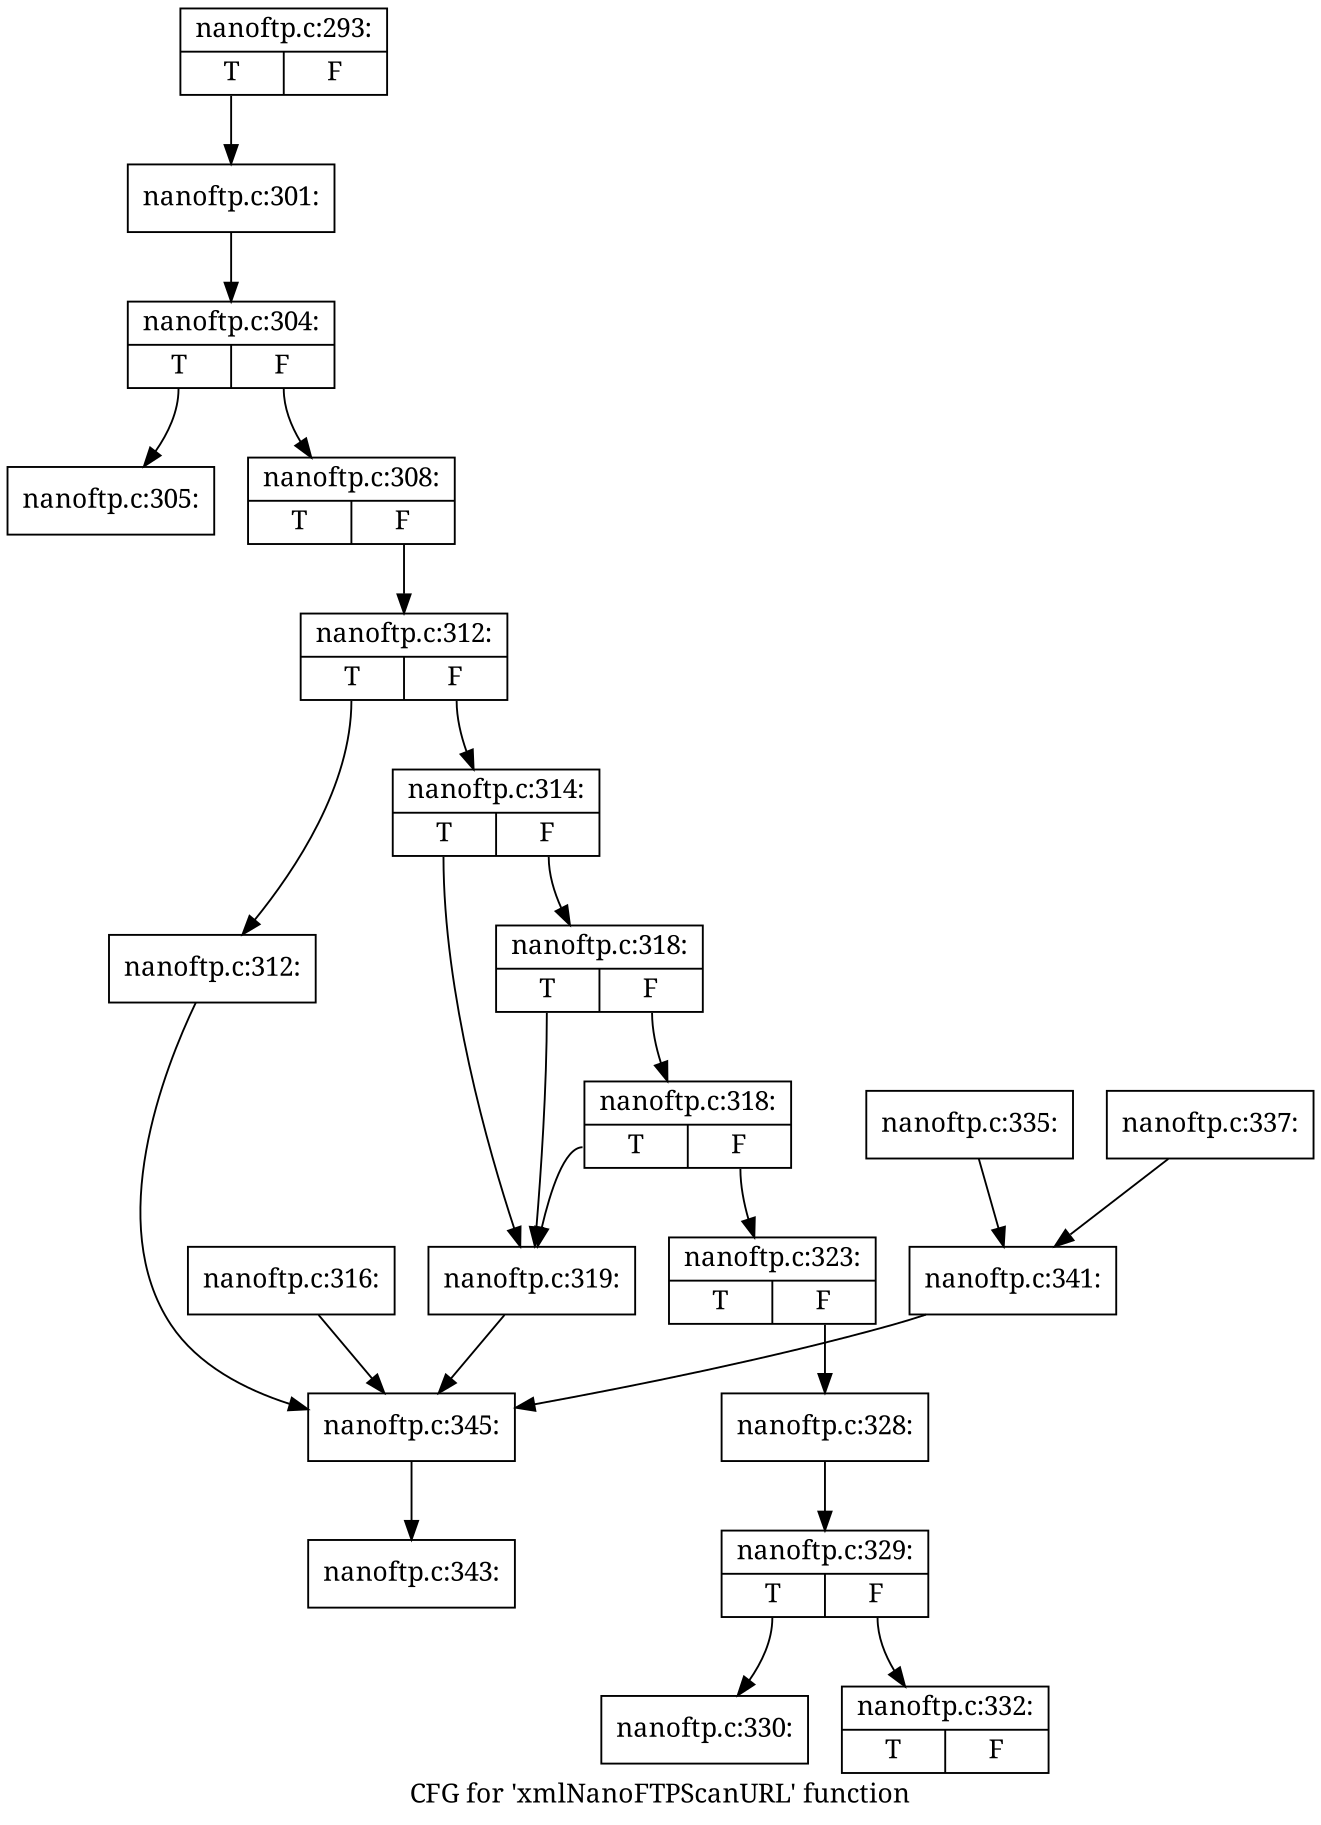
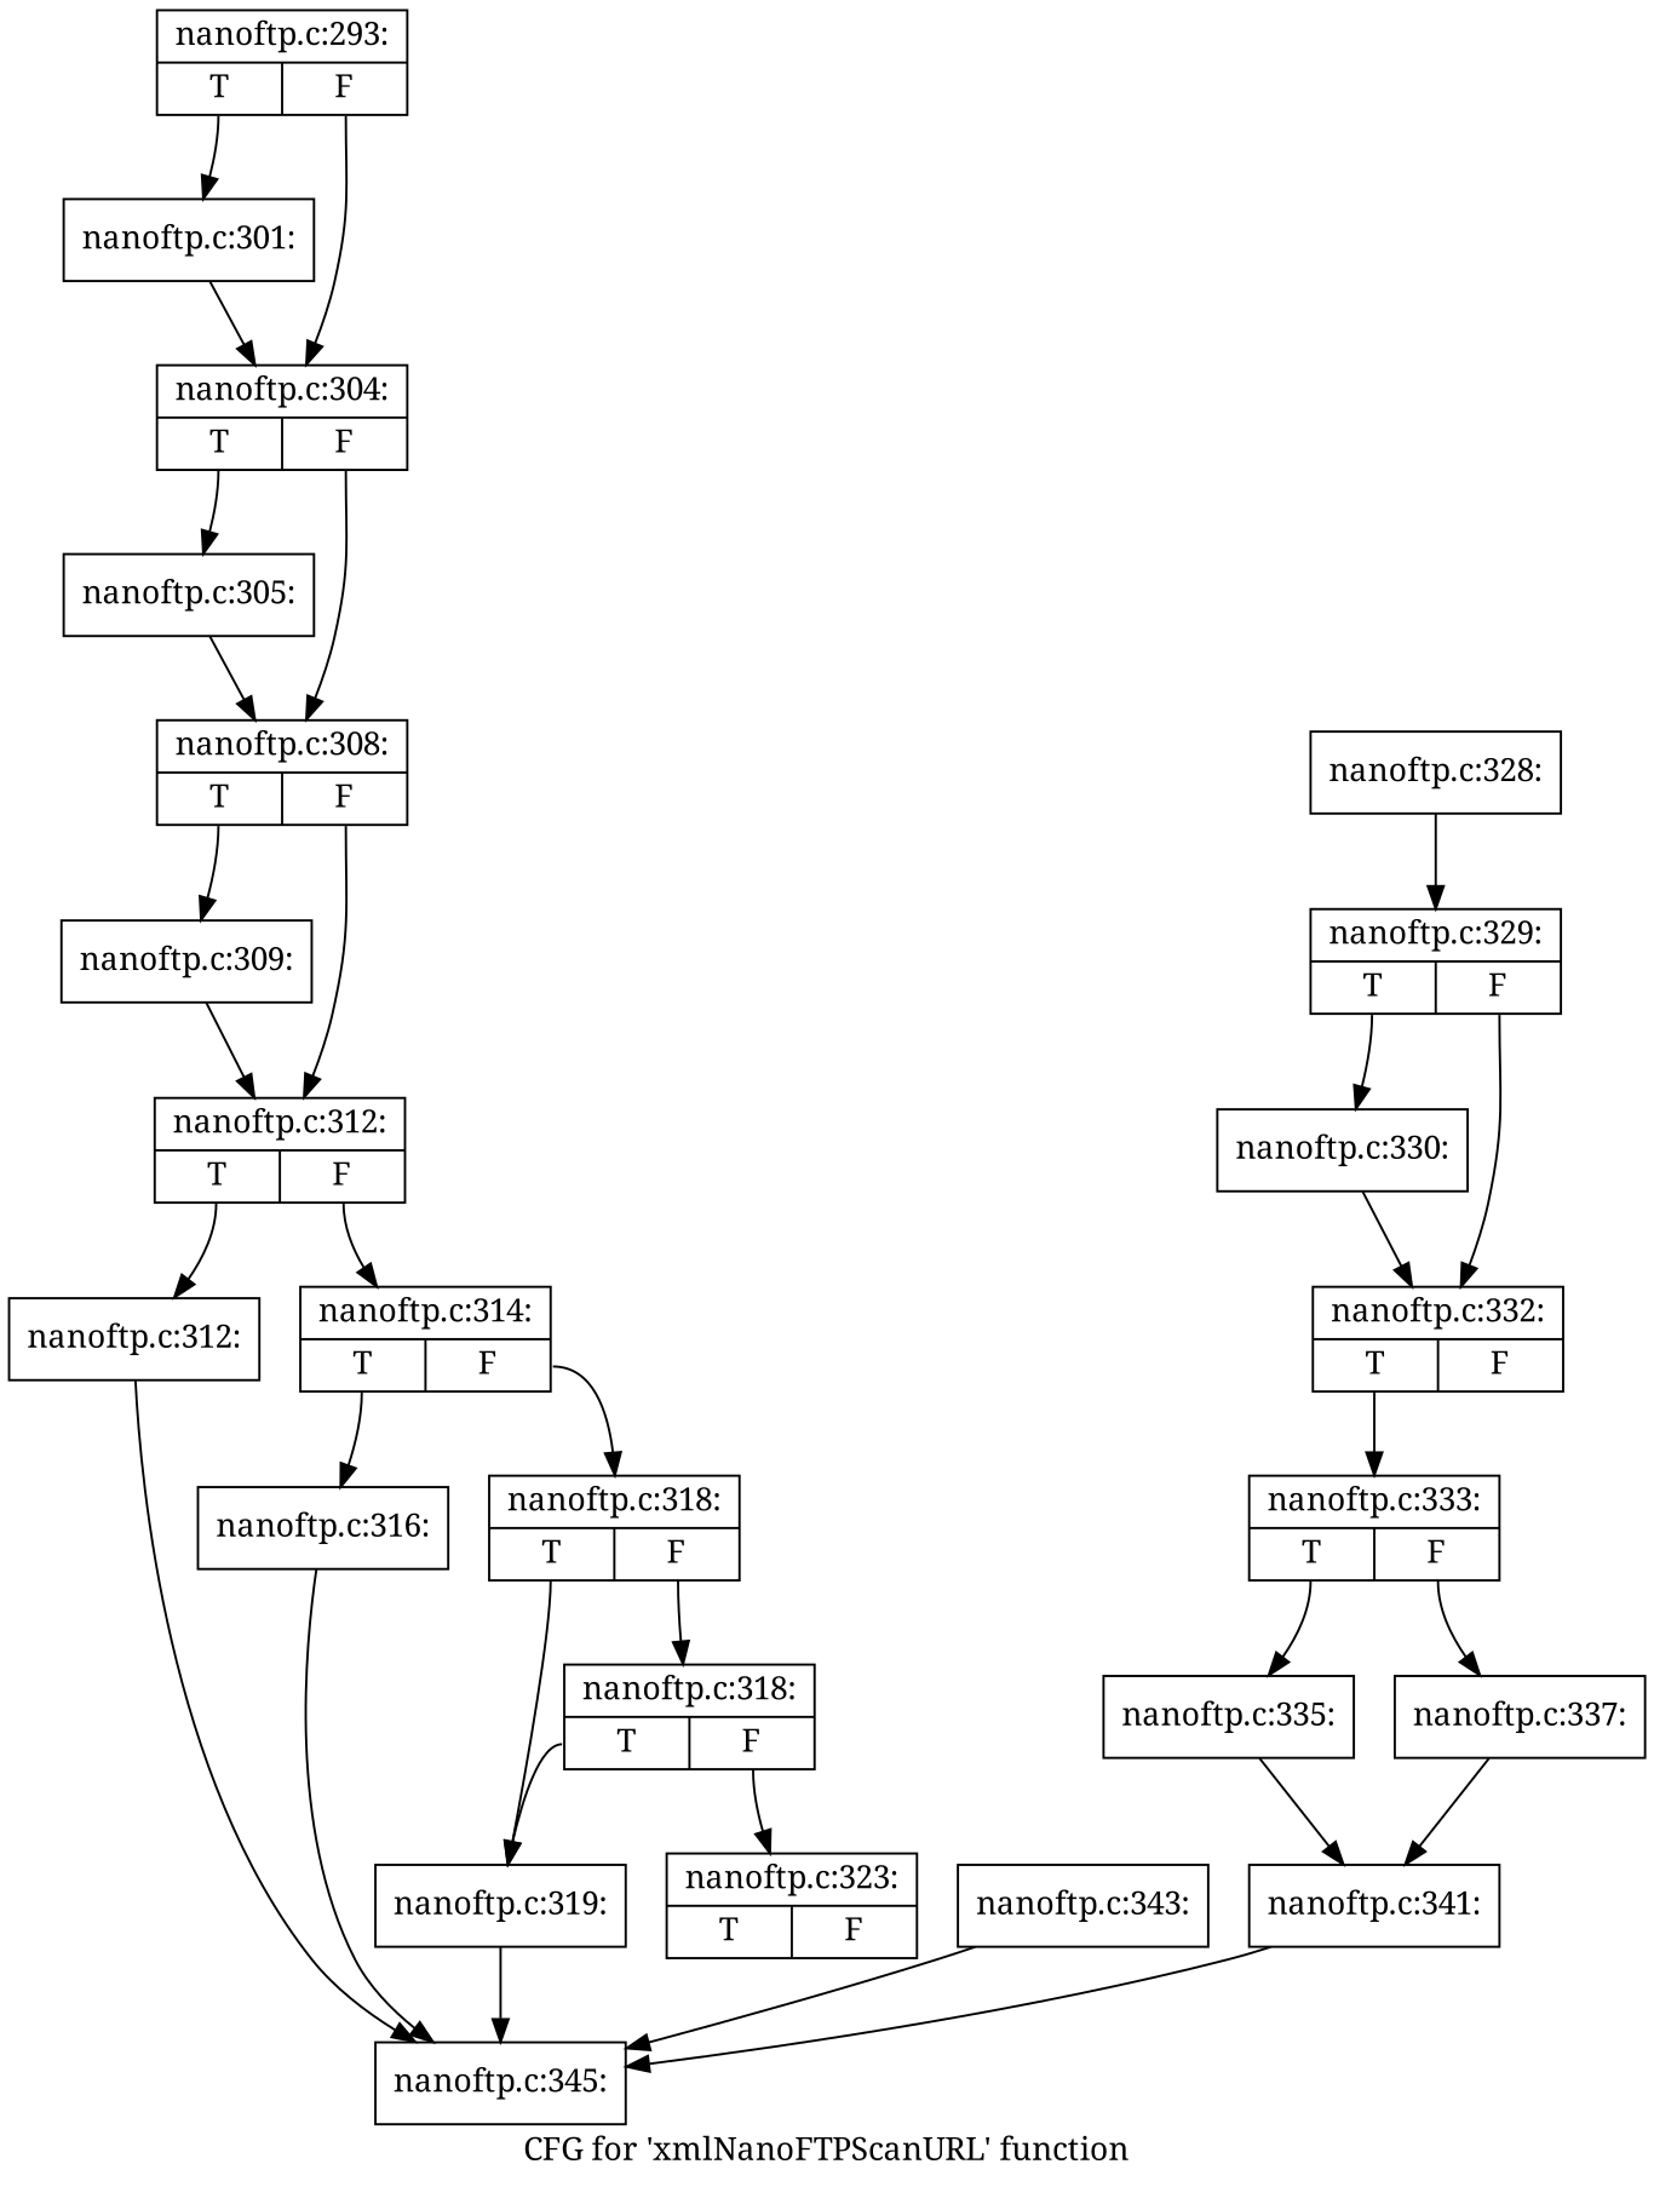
  digraph {
    fontname="Noto Serif"
    label="CFG for 'xmlNanoFTPScanURL' function"
    node [fontname="Noto Serif" shape=record]
    edge [fontname="Noto Serif"]
    n1 [label="{nanoftp.c:293:|{<s0>T|<s1>F}}"]
    n2 [label="{nanoftp.c:301:}"]
    n3 [label="{nanoftp.c:304:|{<s0>T|<s1>F}}"]
    n4 [label="{nanoftp.c:305:}"]
    n5 [label="{nanoftp.c:308:|{<s0>T|<s1>F}}"]
+   n6 [label="{nanoftp.c:309:}"]
    n7 [label="{nanoftp.c:312:|{<s0>T|<s1>F}}"]
    n8 [label="{nanoftp.c:312:}"]
    n9 [label="{nanoftp.c:314:|{<s0>T|<s1>F}}"]
    n10 [label="{nanoftp.c:345:}"]
    n11 [label="{nanoftp.c:316:}"]
    n12 [label="{nanoftp.c:318:|{<s0>T|<s1>F}}"]
    n13 [label="{nanoftp.c:319:}"]
    n14 [label="{nanoftp.c:318:|{<s0>T|<s1>F}}"]
    n15 [label="{nanoftp.c:323:|{<s0>T|<s1>F}}"]
    n16 [label="{nanoftp.c:328:}"]
    n17 [label="{nanoftp.c:329:|{<s0>T|<s1>F}}"]
    n18 [label="{nanoftp.c:330:}"]
    n19 [label="{nanoftp.c:332:|{<s0>T|<s1>F}}"]
+   n20 [label="{nanoftp.c:333:|{<s0>T|<s1>F}}"]
    n21 [label="{nanoftp.c:335:}"]
    n22 [label="{nanoftp.c:337:}"]
    n23 [label="{nanoftp.c:343:}"]
    n24 [label="{nanoftp.c:341:}"]
    n1 -> n2 [tailport=s0]
+   n1 -> n3 [tailport=s1]
    n2 -> n3
    n3 -> n4 [tailport=s0]
    n3 -> n5 [tailport=s1]
+   n4 -> n5
+   n5 -> n6 [tailport=s0]
    n5 -> n7 [tailport=s1]
+   n6 -> n7
    n7 -> n8 [tailport=s0]
    n7 -> n9 [tailport=s1]
    n8 -> n10
-   n9 -> n13 [tailport=s0]
+   n9 -> n11 [tailport=s0]
    n9 -> n12 [tailport=s1]
    n11 -> n10
    n12 -> n13 [tailport=s0]
    n12 -> n14 [tailport=s1]
    n13 -> n10
    n14 -> n13 [tailport=s0]
    n14 -> n15 [tailport=s1]
-   n15 -> n16 [tailport=s1]
    n16 -> n17
    n17 -> n18 [tailport=s0]
    n17 -> n19 [tailport=s1]
+   n18 -> n19
+   n19 -> n20 [tailport=s0]
+   n20 -> n21 [tailport=s0]
+   n20 -> n22 [tailport=s1]
    n21 -> n24
    n22 -> n24
-   n10 -> n23
+   n23 -> n10
    n24 -> n10
  }
